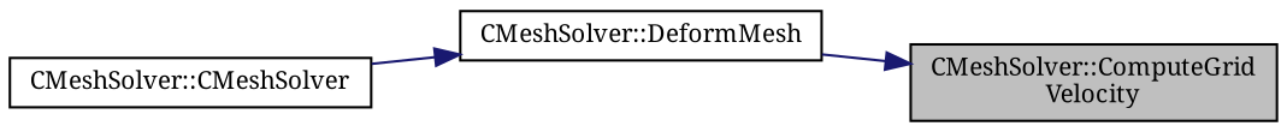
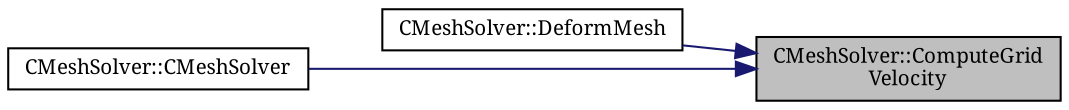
  digraph {
    fontname="Noto Serif"
    rankdir=RL
    node [color=black fillcolor=white fontname="Noto Serif" fontsize=10 shape=record style=filled]
    edge [color=midnightblue dir=back fontname="Noto Serif" fontsize=10 labelfontname=Helvetica labelfontsize=10 style=solid]
    n1 [fillcolor=grey75 fontcolor=black height=0.2 label="CMeshSolver::ComputeGrid\lVelocity" width=0.4]
    n2 [height=0.2 label="CMeshSolver::DeformMesh" width=0.4]
    n3 [height=0.2 label="CMeshSolver::CMeshSolver" width=0.4]
    n1 -> n2
-   n2 -> n3
+   n1 -> n3
  }
